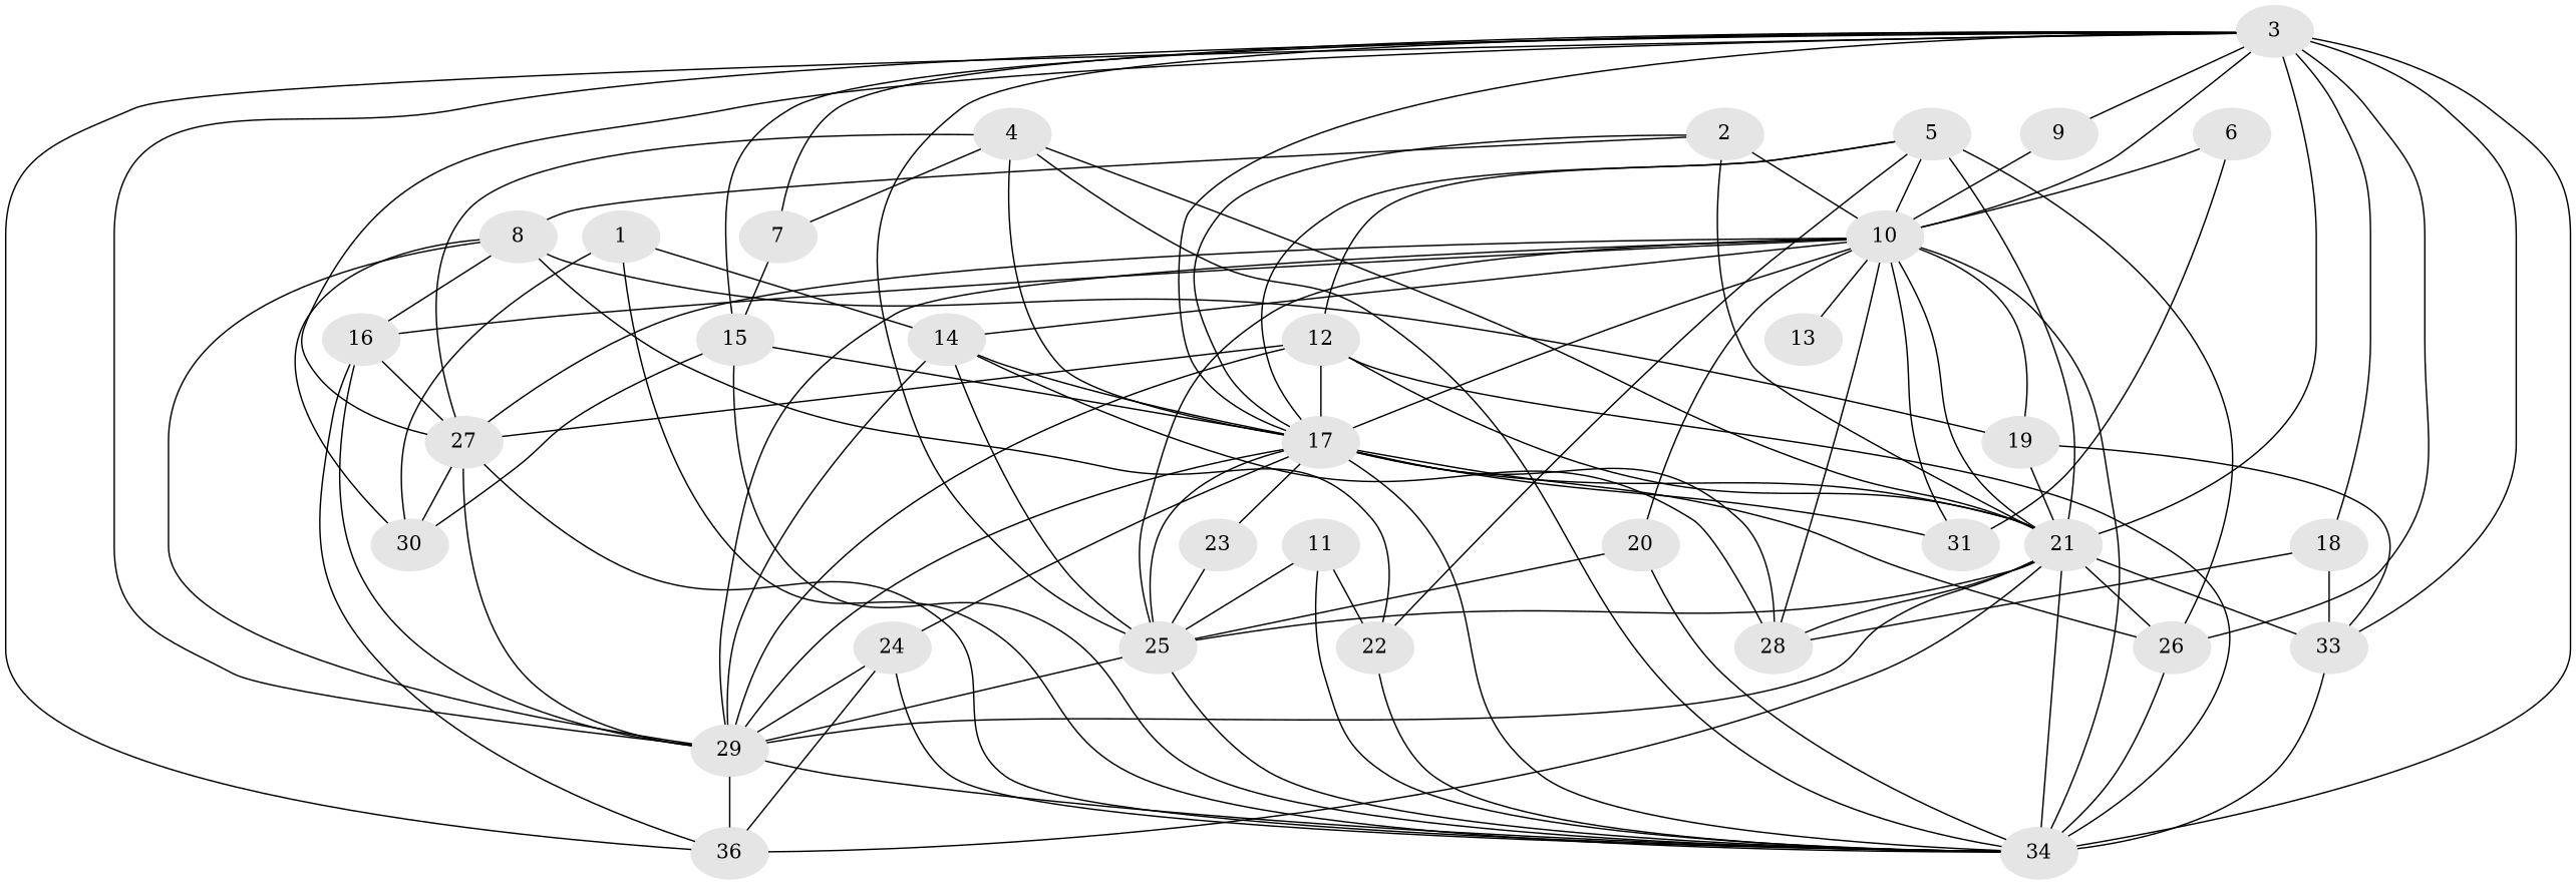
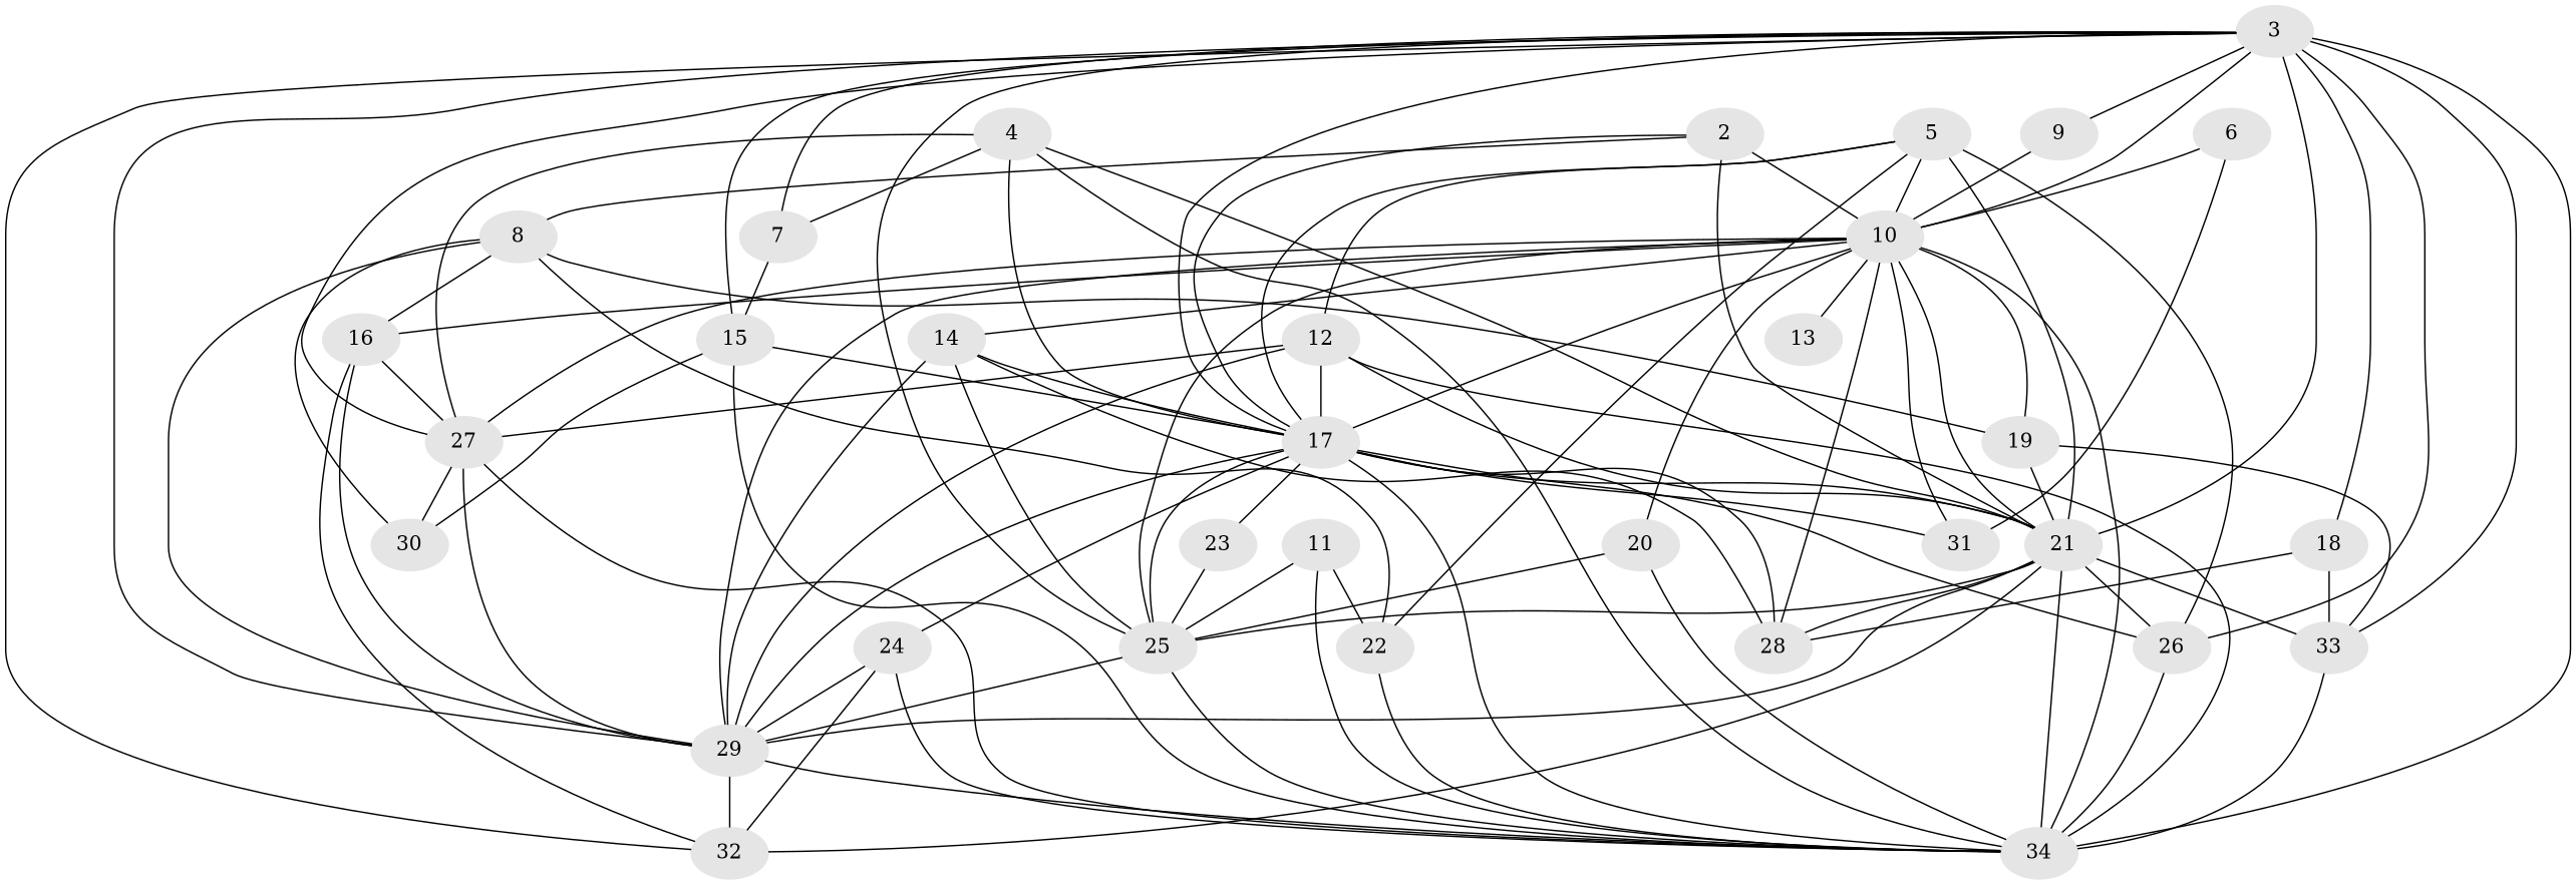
  graph {
    node [color=gray90 style=filled]
    edge [weight=1.0]
-   1
    14
    30
    34
    17
    25
    29
    28
    2
    8
    10
    21
    22
    16
    19
    27
    13
    20
    31
    26
    23
    24
-   32 [label=36]
+   32
    33
    3
    7
    9
    15
    18
    4
    5
    12
    6
    11
-   1 -- 14
-   1 -- 30
-   1 -- 34
    14 -- 17 [weight=2.0]
    14 -- 25 [weight=2.0]
    14 -- 29
    14 -- 28
    17 -- 34 [weight=3.0]
    17 -- 25
    17 -- 29
    17 -- 28
    17 -- 21 [weight=5.0]
    17 -- 31
    17 -- 26
    17 -- 23 [weight=2.0]
    17 -- 24
    25 -- 34 [weight=2.0]
    25 -- 29 [weight=2.0]
    29 -- 34 [weight=3.0]
    29 -- 32
    2 -- 17
    2 -- 8
    2 -- 10
    2 -- 21 [weight=3.0]
    8 -- 30
    8 -- 29
    8 -- 22
    8 -- 16
    8 -- 19
    10 -- 14
    10 -- 34 [weight=2.0]
    10 -- 17 [weight=2.0]
    10 -- 25 [weight=3.0]
    10 -- 29
    10 -- 28
    10 -- 21 [weight=5.0]
    10 -- 16
    10 -- 19
    10 -- 27
    10 -- 13
    10 -- 20
    10 -- 31
    21 -- 34 [weight=9.0]
    21 -- 25 [weight=4.0]
    21 -- 29 [weight=3.0]
    21 -- 28 [weight=2.0]
    21 -- 26
    21 -- 32
    21 -- 33 [weight=2.0]
    22 -- 34
    16 -- 29 [weight=2.0]
    16 -- 27
    16 -- 32
    19 -- 21
    19 -- 33
    27 -- 30
    27 -- 34 [weight=2.0]
    27 -- 29
    20 -- 34
    20 -- 25
    26 -- 34
    23 -- 25
    24 -- 34
    24 -- 29
    24 -- 32
    33 -- 34
    3 -- 34 [weight=4.0]
    3 -- 17
    3 -- 25 [weight=2.0]
    3 -- 29 [weight=2.0]
    3 -- 10
    3 -- 21 [weight=6.0]
    3 -- 27 [weight=2.0]
    3 -- 26
    3 -- 32
    3 -- 33
    3 -- 7
    3 -- 9
    3 -- 15 [weight=2.0]
    3 -- 18
    7 -- 15
    9 -- 10
    15 -- 30 [weight=2.0]
    15 -- 34
    15 -- 17
    18 -- 28
    18 -- 33
    4 -- 34
    4 -- 17
    4 -- 21 [weight=3.0]
    4 -- 27
    4 -- 7
    5 -- 17
    5 -- 10
    5 -- 21 [weight=3.0]
    5 -- 22
    5 -- 26
    5 -- 12
    12 -- 34
    12 -- 17 [weight=2.0]
    12 -- 29
    12 -- 21
    12 -- 27
    6 -- 10
    6 -- 31
    11 -- 34
    11 -- 25
    11 -- 22
  }
